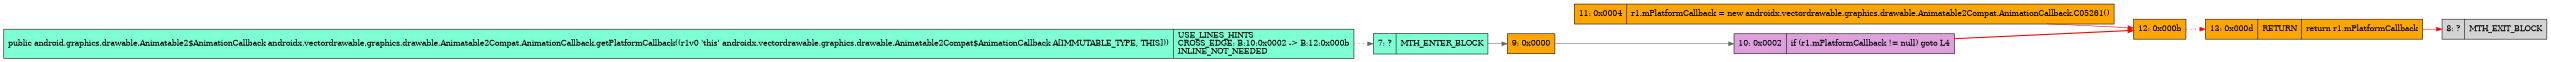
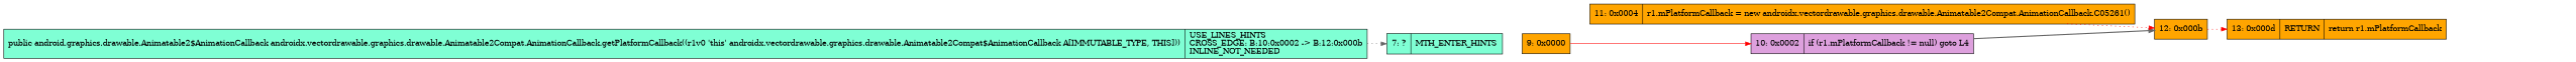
  digraph {
    rankdir=LR
    node [fillcolor=orange shape=record style=filled]
    edge [color=red style=solid]
-   n1 [fillcolor=aquamarine label="{7\:\ ?|MTH_ENTER_BLOCK\l}"]
+   n1 [fillcolor=aquamarine label="{7\:\ ?|MTH_ENTER_HINTS\l}"]
    n2 [label="{9\:\ 0x0000}"]
    n3 [fillcolor=plum label="{10\:\ 0x0002|if (r1.mPlatformCallback != null) goto L4\l}"]
    n4 [label="{12\:\ 0x000b}"]
    n5 [label="{11\:\ 0x0004|r1.mPlatformCallback = new androidx.vectordrawable.graphics.drawable.Animatable2Compat.AnimationCallback.C05261()\l}"]
    n6 [label="{13\:\ 0x000d|RETURN\l|return r1.mPlatformCallback\l}"]
-   n7 [fillcolor=lightgrey label="{8\:\ ?|MTH_EXIT_BLOCK\l}"]
    n8 [fillcolor=aquamarine label="{public android.graphics.drawable.Animatable2$AnimationCallback androidx.vectordrawable.graphics.drawable.Animatable2Compat.AnimationCallback.getPlatformCallback((r1v0 'this' androidx.vectordrawable.graphics.drawable.Animatable2Compat$AnimationCallback A[IMMUTABLE_TYPE, THIS]))  | USE_LINES_HINTS\lCROSS_EDGE: B:10:0x0002 \-\> B:12:0x000b\lINLINE_NOT_NEEDED\l}"]
-   n1 -> n2 [color=gray40]
-   n2 -> n3 [color=gray40]
-   n3 -> n4 [style=bold]
+   n2 -> n3
+   n3 -> n4 [color=gray40 style=bold]
    n4 -> n6 [style=dotted]
-   n5 -> n4
-   n6 -> n7
+   n5 -> n4 [style=dotted]
    n8 -> n1 [color=gray40 style=dotted]
  }
